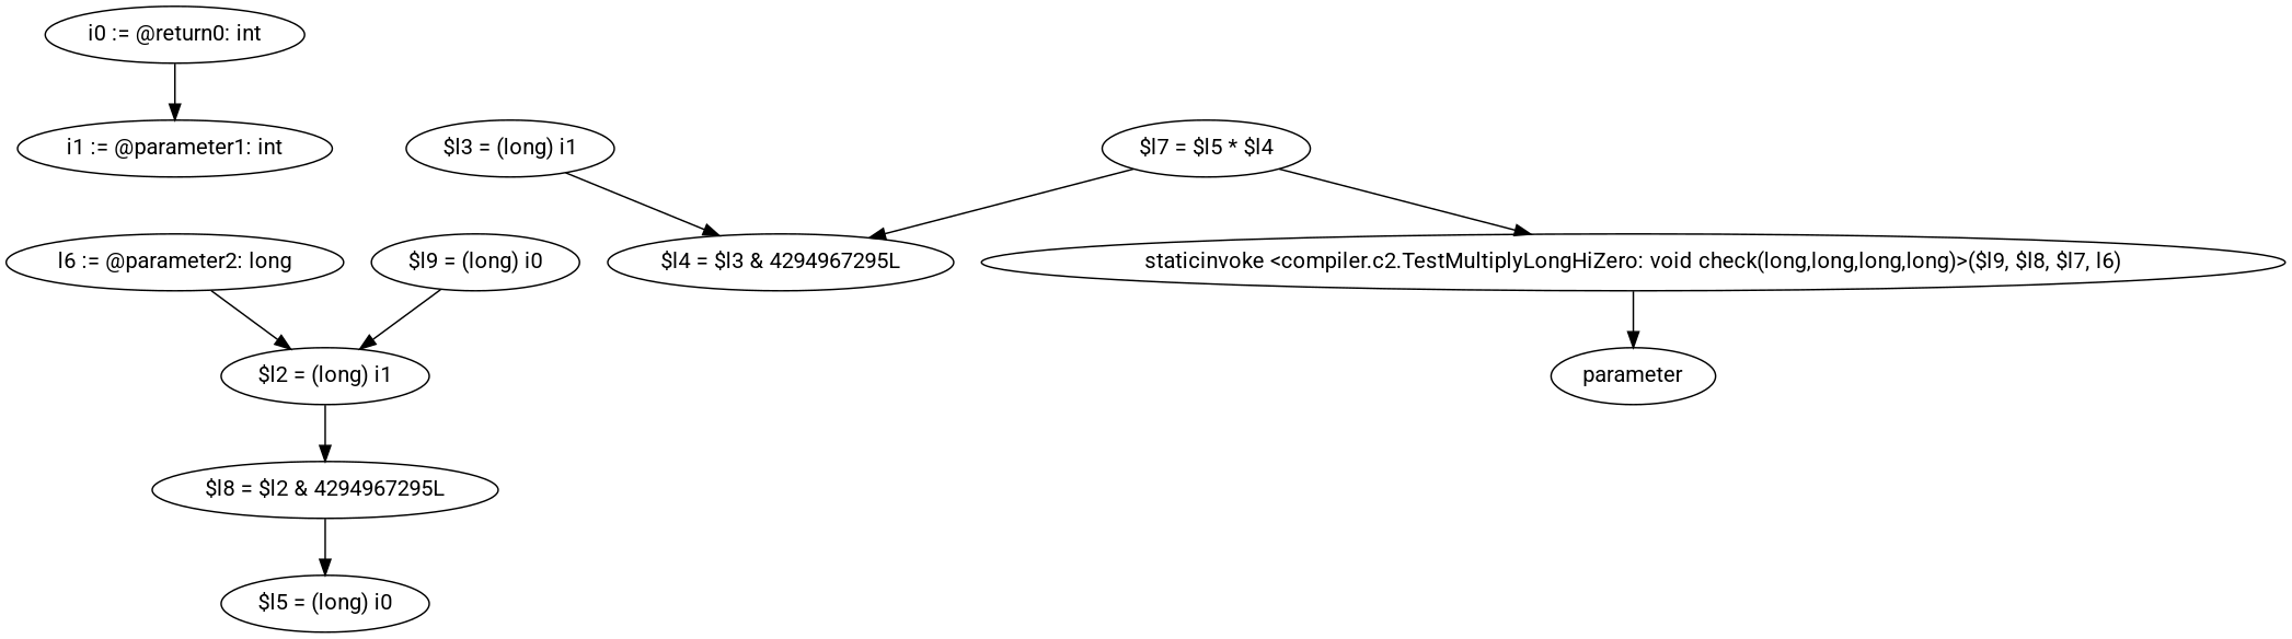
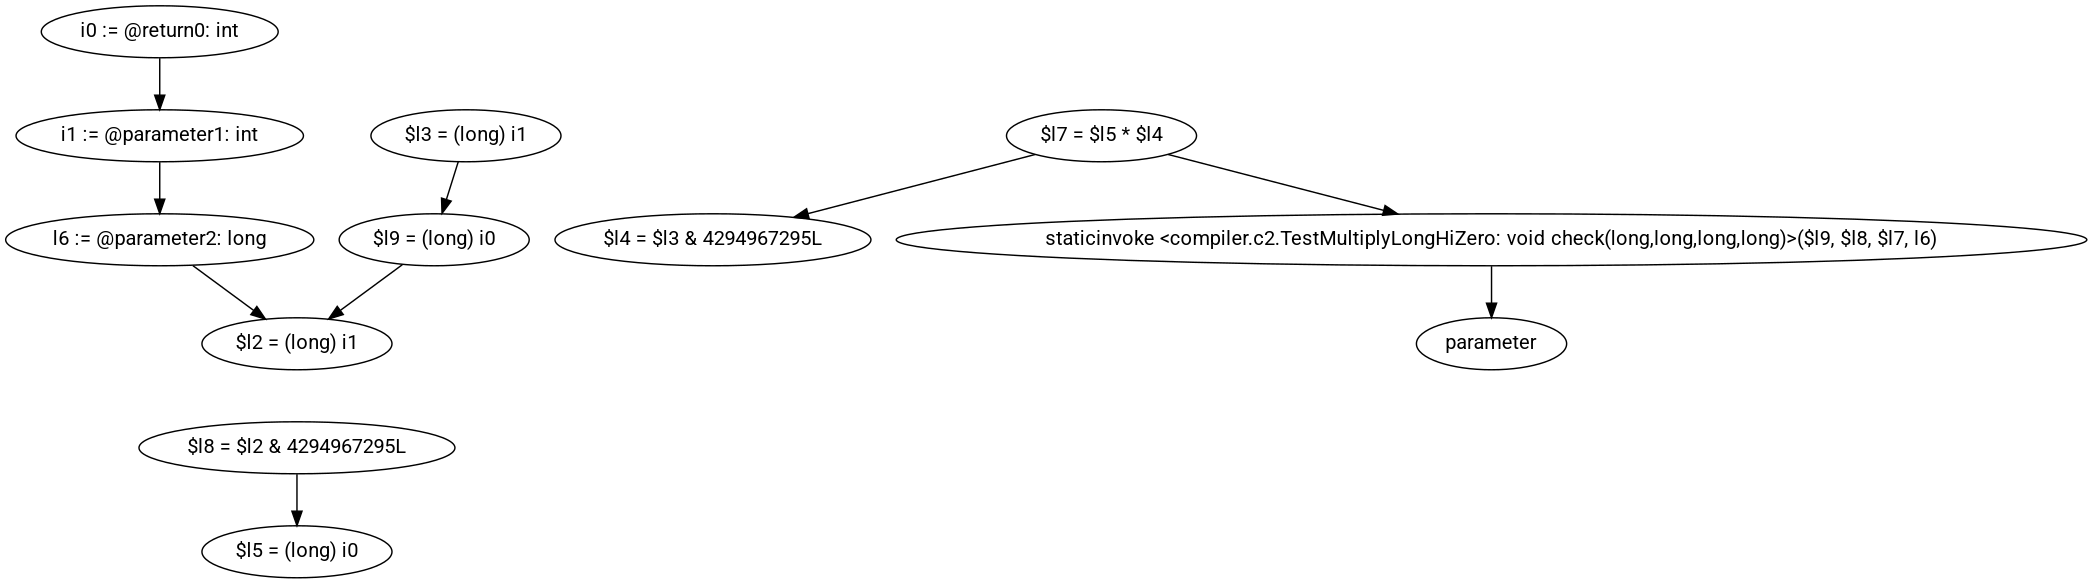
  digraph {
    fontname=Roboto
    node [fontname=Roboto]
    edge [fontname=Roboto]
    n1 [label="i0 := @return0: int"]
    "i1 := @parameter1: int"
    "l6 := @parameter2: long"
    "$l2 = (long) i1"
    "$l9 = (long) i0"
    "$l8 = $l2 & 4294967295L"
    "$l5 = (long) i0"
    "$l3 = (long) i1"
    "$l4 = $l3 & 4294967295L"
    "$l7 = $l5 * $l4"
    "staticinvoke <compiler.c2.TestMultiplyLongHiZero: void check(long,long,long,long)>($l9, $l8, $l7, l6)"
    n12 [label=parameter]
    n1 -> "i1 := @parameter1: int"
+   "i1 := @parameter1: int" -> "l6 := @parameter2: long"
    "l6 := @parameter2: long" -> "$l2 = (long) i1"
-   "$l2 = (long) i1" -> "$l8 = $l2 & 4294967295L"
    "$l9 = (long) i0" -> "$l2 = (long) i1"
    "$l8 = $l2 & 4294967295L" -> "$l5 = (long) i0"
-   "$l3 = (long) i1" -> "$l4 = $l3 & 4294967295L"
+   "$l3 = (long) i1" -> "$l9 = (long) i0"
    "$l7 = $l5 * $l4" -> "$l4 = $l3 & 4294967295L"
    "$l7 = $l5 * $l4" -> "staticinvoke <compiler.c2.TestMultiplyLongHiZero: void check(long,long,long,long)>($l9, $l8, $l7, l6)"
    "staticinvoke <compiler.c2.TestMultiplyLongHiZero: void check(long,long,long,long)>($l9, $l8, $l7, l6)" -> n12
  }
